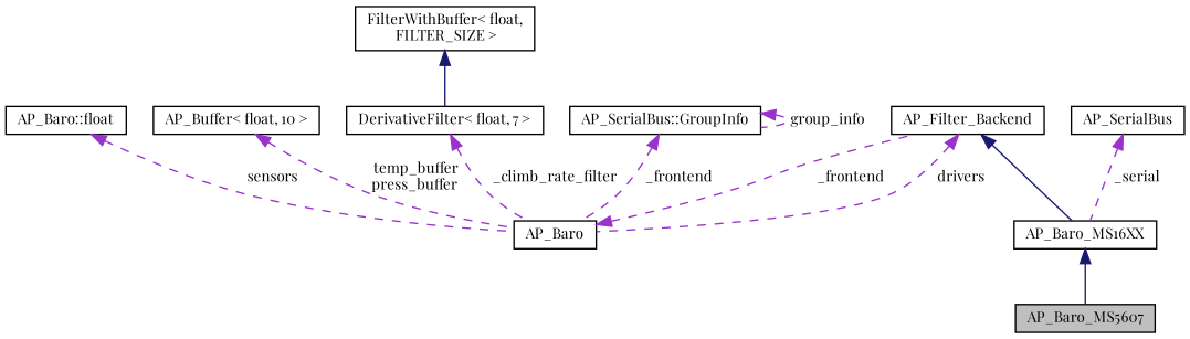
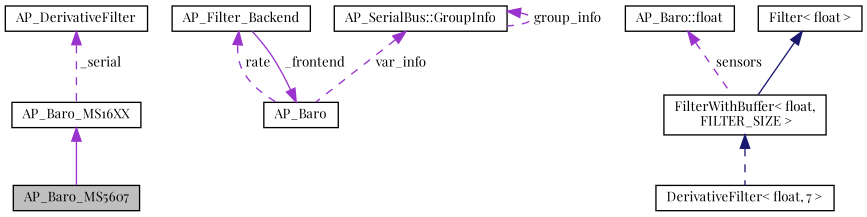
  digraph {
    fontname="Playfair Display"
    rankdir=TB
    node [color=black fillcolor=white fontname="Playfair Display" fontsize=10 shape=record style=filled]
    edge [color=darkorchid3 dir=back fontname="Playfair Display" fontsize=10 labelfontname=Helvetica labelfontsize=10 style=dashed]
    n1 [fillcolor=grey75 fontcolor=black height=0.2 label=AP_Baro_MS5607 width=0.4]
    n2 [height=0.2 label=AP_Baro_MS16XX width=0.4]
    n3 [height=0.2 label=AP_Filter_Backend width=0.4]
    n4 [height=0.2 label=AP_Baro width=0.4]
    n5 [height=0.2 label="AP_Baro::float" width=0.4]
-   n6 [height=0.2 label="AP_Buffer\< float, 10 \>" width=0.4]
    n7 [height=0.2 label="DerivativeFilter\< float, 7 \>" width=0.4]
    n8 [height=0.2 label="FilterWithBuffer\< float,\l FILTER_SIZE \>" width=0.4]
+   n9 [height=0.2 label="Filter\< float \>" width=0.4]
    n10 [height=0.2 label="AP_SerialBus::GroupInfo" width=0.4]
-   n11 [height=0.2 label=AP_SerialBus width=0.4]
-   n2 -> n1 [color=midnightblue style=solid]
-   n3 -> n2 [color=midnightblue style=solid]
-   n3 -> n4 [label=" drivers"]
-   n4 -> n3 [label=" _frontend"]
-   n5 -> n4 [label=" sensors"]
-   n6 -> n4 [label=" temp_buffer\npress_buffer"]
-   n7 -> n4 [label=" _climb_rate_filter"]
-   n8 -> n7 [color=midnightblue style=solid]
-   n10 -> n4 [label=" _frontend"]
+   n11 [height=0.2 label=AP_DerivativeFilter width=0.4]
+   n2 -> n1 [style=solid]
+   n3 -> n4 [label=" rate"]
+   n4 -> n3 [label=" _frontend" style=solid]
+   n5 -> n8 [label=" sensors"]
+   n8 -> n7 [color=midnightblue]
+   n9 -> n8 [color=midnightblue style=solid]
+   n10 -> n4 [label=" var_info"]
    n10 -> n10 [label=" group_info"]
    n11 -> n2 [label=" _serial"]
  }
